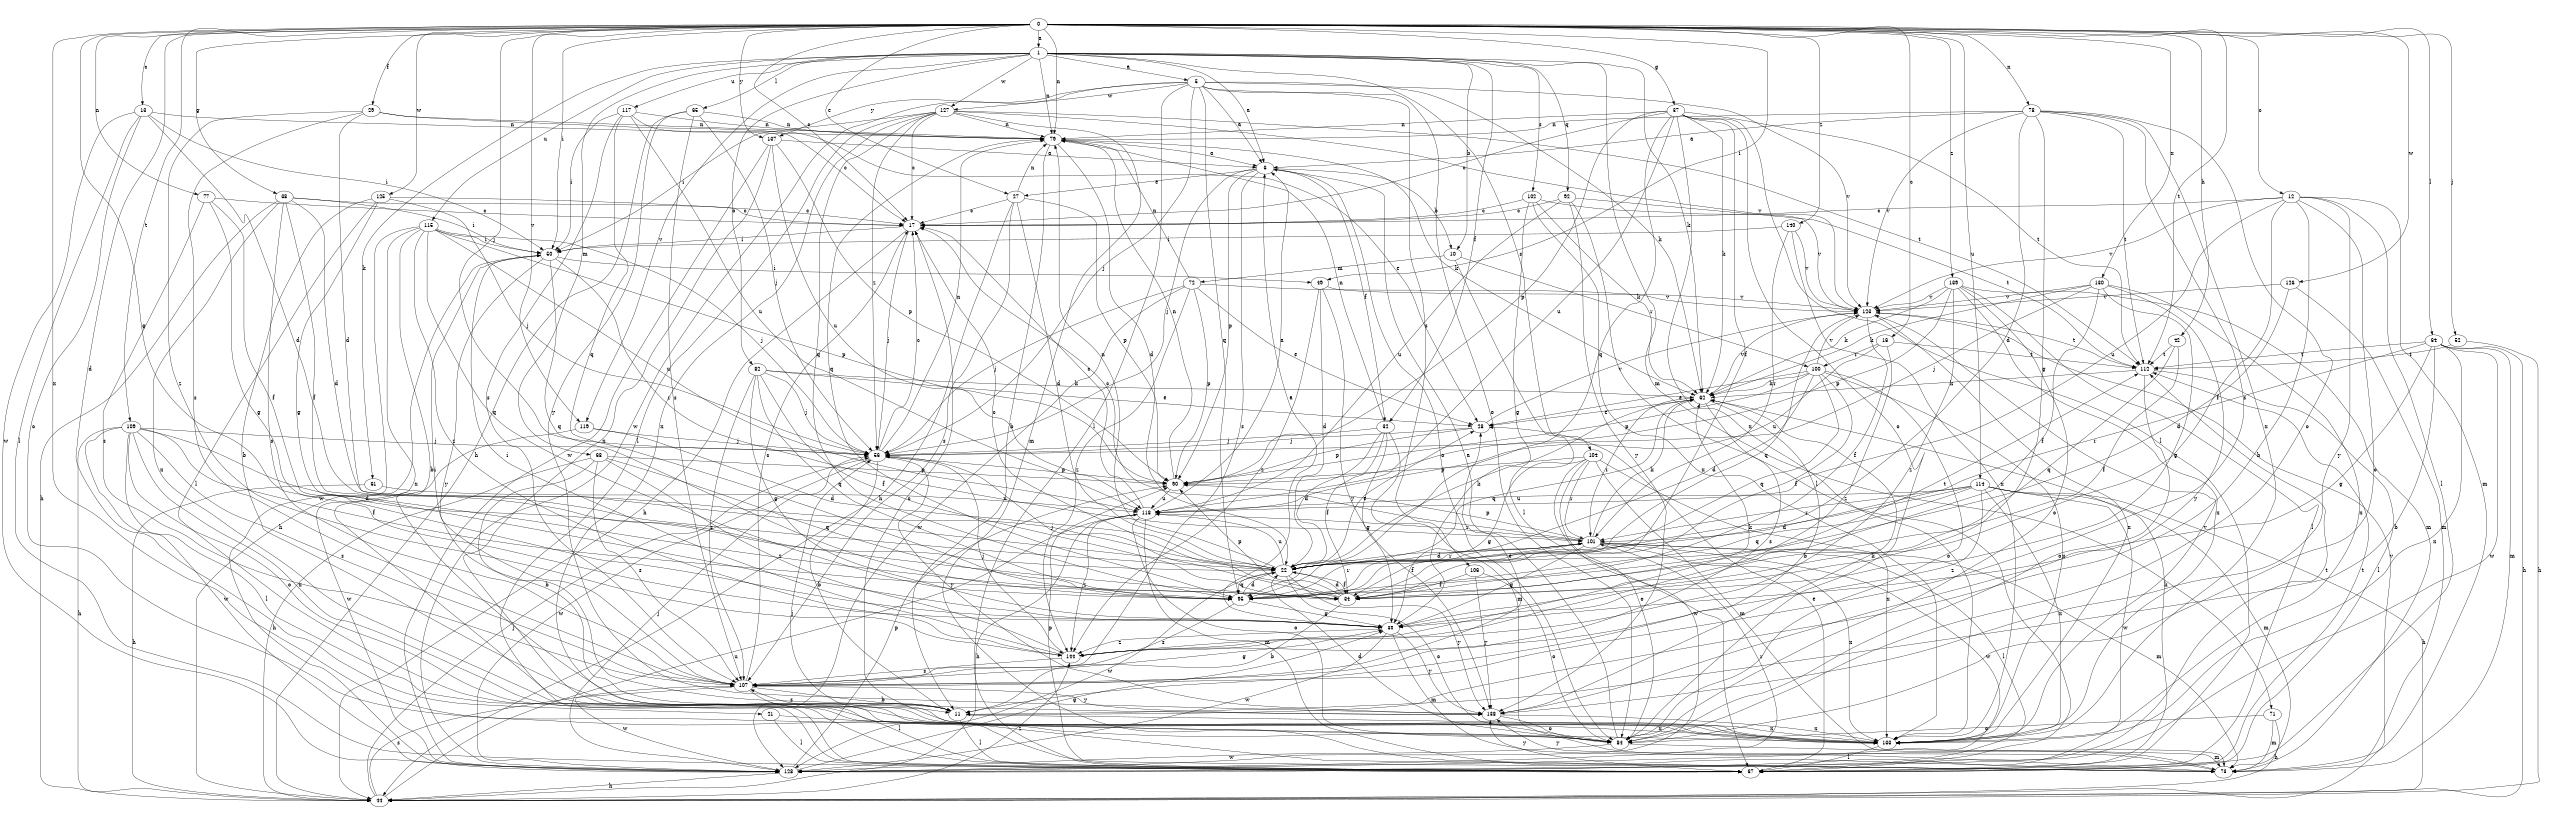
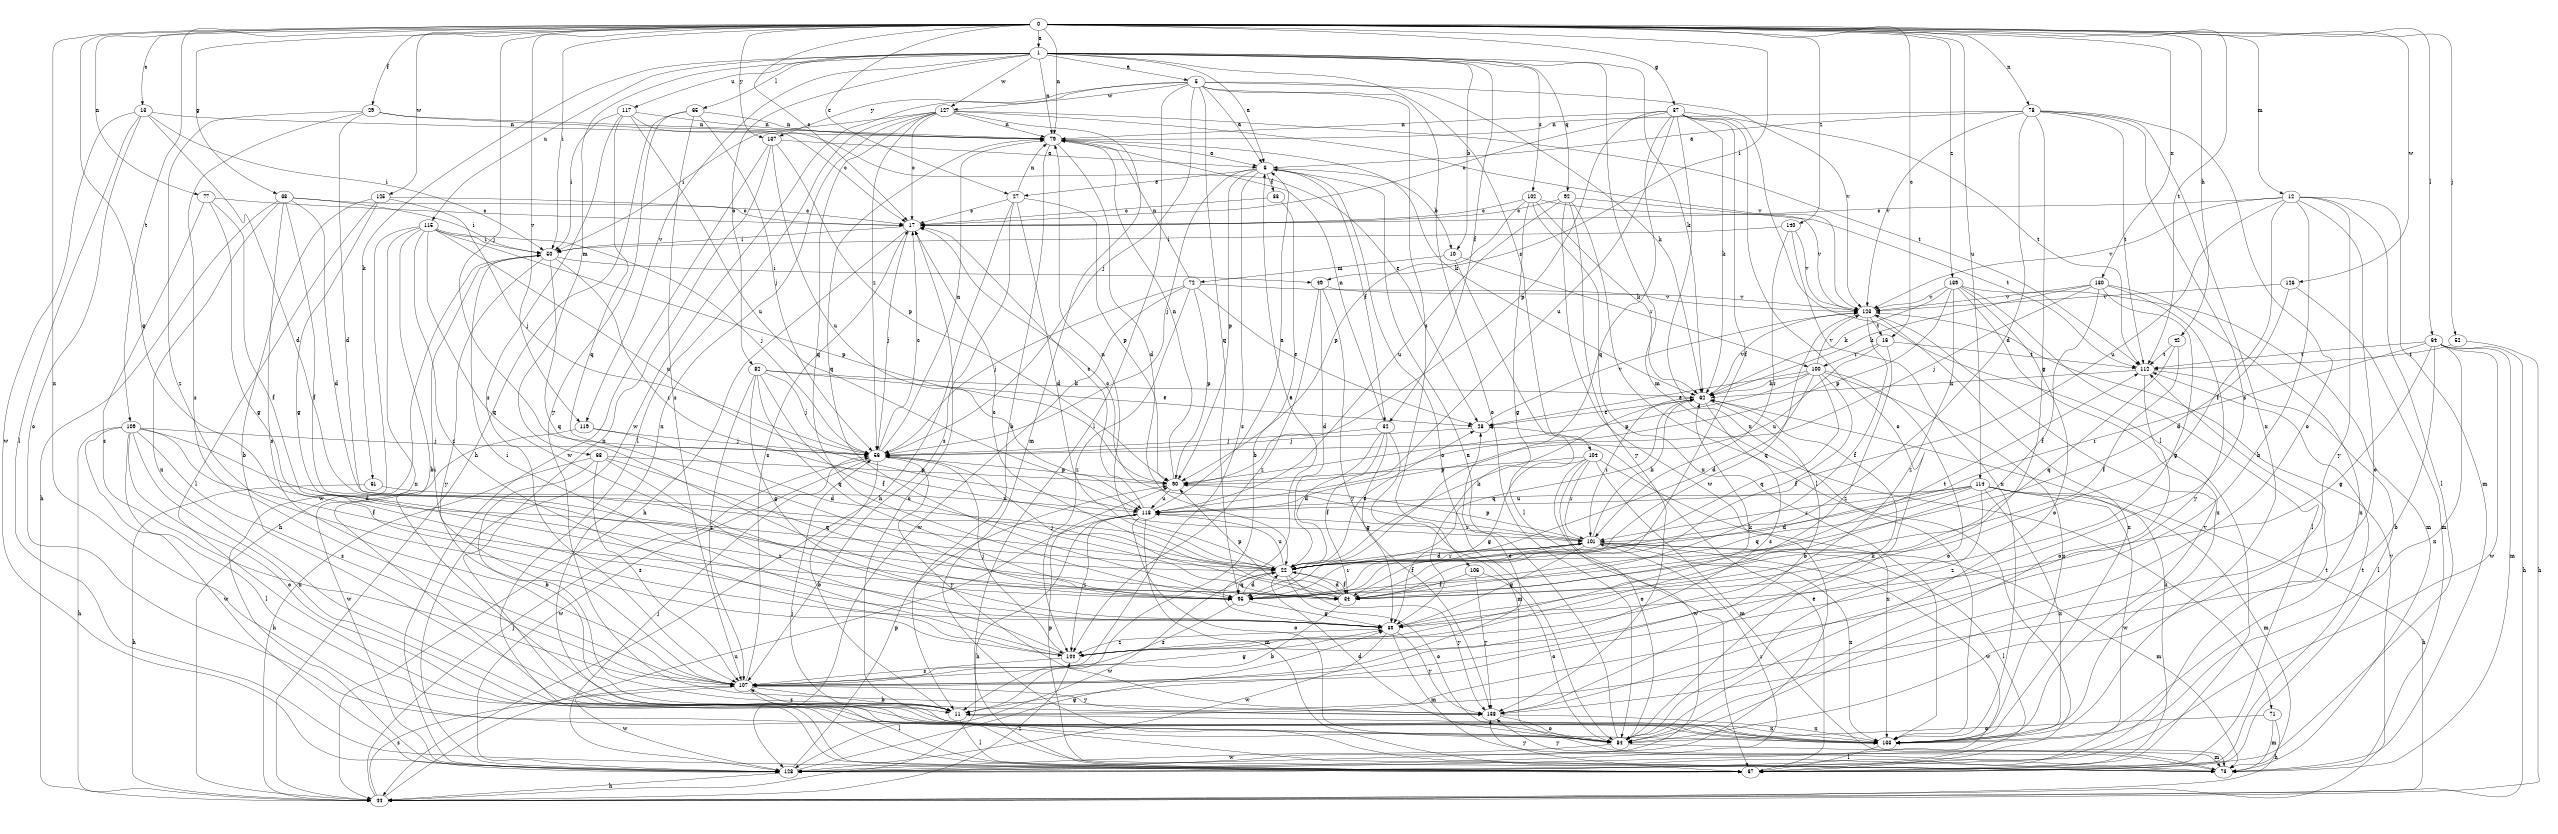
  strict digraph {
    0
    1
    12
    13
    16
    17
-   21
    27
    29
    37
    38
    39
    42
    49
    50
    52
    56
    64
    77
    78
    79
    109
    112
    114
    119
    125
    126
    130
    133
    137
    139
    140
    5
    6
    10
    32
    61
    62
    65
    68
    71
    82
    92
    102
    104
    115
    117
    127
    67
    84
    123
    11
    34
    73
    118
    138
    128
    22
    100
    144
    44
    90
    107
    95
    101
    106
+   33
    72
    28
    0 -> 1 [label=a]
-   0 -> 12 [label=c]
+   0 -> 12 [label=m]
    0 -> 13 [label=c]
    0 -> 16 [label=c]
    0 -> 17 [label=c]
-   0 -> 21 [label=d]
    0 -> 27 [label=e]
    0 -> 29 [label=f]
    0 -> 37 [label=g]
    0 -> 38 [label=g]
    0 -> 39 [label=g]
    0 -> 42 [label=h]
    0 -> 49 [label=i]
    0 -> 50 [label=i]
    0 -> 52 [label=j]
    0 -> 56 [label=j]
    0 -> 64 [label=l]
    0 -> 77 [label=n]
    0 -> 78 [label=n]
    0 -> 79 [label=n]
    0 -> 109 [label=t]
    0 -> 112 [label=t]
    0 -> 114 [label=u]
    0 -> 119 [label=v]
    0 -> 125 [label=w]
    0 -> 126 [label=w]
    0 -> 130 [label=x]
    0 -> 133 [label=x]
    0 -> 137 [label=y]
    0 -> 139 [label=z]
    0 -> 140 [label=z]
    1 -> 79 [label=n]
    1 -> 119 [label=v]
    1 -> 5 [label=a]
    1 -> 6 [label=a]
    1 -> 10 [label=b]
    1 -> 32 [label=f]
    1 -> 61 [label=k]
    1 -> 62 [label=k]
    1 -> 65 [label=l]
    1 -> 68 [label=m]
    1 -> 71 [label=m]
    1 -> 82 [label=o]
    1 -> 92 [label=q]
    1 -> 102 [label=s]
    1 -> 104 [label=s]
    1 -> 115 [label=u]
    1 -> 117 [label=u]
    1 -> 127 [label=w]
    12 -> 17 [label=c]
    12 -> 67 [label=l]
    12 -> 84 [label=o]
    12 -> 123 [label=v]
    12 -> 11 [label=b]
    12 -> 34 [label=f]
    12 -> 73 [label=m]
    12 -> 118 [label=u]
    12 -> 138 [label=y]
    13 -> 50 [label=i]
    13 -> 79 [label=n]
    13 -> 67 [label=l]
    13 -> 84 [label=o]
    13 -> 128 [label=w]
    13 -> 22 [label=d]
    16 -> 112 [label=t]
    16 -> 118 [label=u]
    16 -> 100 [label=r]
    16 -> 144 [label=z]
    17 -> 50 [label=i]
    17 -> 56 [label=j]
    17 -> 44 [label=h]
-   21 -> 133 [label=x]
-   21 -> 67 [label=l]
    27 -> 17 [label=c]
    27 -> 79 [label=n]
    27 -> 22 [label=d]
    27 -> 44 [label=h]
    27 -> 90 [label=p]
    27 -> 107 [label=s]
    29 -> 17 [label=c]
    29 -> 79 [label=n]
    29 -> 22 [label=d]
    29 -> 144 [label=z]
    29 -> 107 [label=s]
    37 -> 17 [label=c]
    37 -> 79 [label=n]
    37 -> 112 [label=t]
    37 -> 133 [label=x]
    37 -> 62 [label=k]
    37 -> 67 [label=l]
    37 -> 84 [label=o]
    37 -> 34 [label=f]
    37 -> 118 [label=u]
    37 -> 90 [label=p]
    37 -> 95 [label=q]
    38 -> 17 [label=c]
    38 -> 50 [label=i]
    38 -> 133 [label=x]
    38 -> 34 [label=f]
    38 -> 22 [label=d]
    38 -> 44 [label=h]
    38 -> 107 [label=s]
    39 -> 6 [label=a]
    39 -> 73 [label=m]
    39 -> 138 [label=y]
    39 -> 128 [label=w]
    39 -> 144 [label=z]
    42 -> 112 [label=t]
    42 -> 34 [label=f]
    42 -> 95 [label=q]
    49 -> 123 [label=v]
    49 -> 138 [label=y]
    49 -> 22 [label=d]
    49 -> 144 [label=z]
    50 -> 49 [label=i]
    50 -> 138 [label=y]
    50 -> 44 [label=h]
    50 -> 95 [label=q]
    50 -> 101 [label=r]
    52 -> 112 [label=t]
    52 -> 44 [label=h]
    56 -> 17 [label=c]
    56 -> 79 [label=n]
    56 -> 11 [label=b]
    56 -> 138 [label=y]
    56 -> 128 [label=w]
    56 -> 90 [label=p]
    64 -> 39 [label=g]
    64 -> 112 [label=t]
    64 -> 133 [label=x]
    64 -> 11 [label=b]
    64 -> 73 [label=m]
    64 -> 128 [label=w]
    64 -> 44 [label=h]
    64 -> 101 [label=r]
    77 -> 17 [label=c]
    77 -> 39 [label=g]
    77 -> 34 [label=f]
    77 -> 107 [label=s]
    78 -> 39 [label=g]
    78 -> 79 [label=n]
    78 -> 112 [label=t]
    78 -> 133 [label=x]
    78 -> 6 [label=a]
    78 -> 84 [label=o]
    78 -> 123 [label=v]
    78 -> 22 [label=d]
    78 -> 107 [label=s]
    79 -> 6 [label=a]
    79 -> 62 [label=k]
    79 -> 11 [label=b]
    79 -> 22 [label=d]
    79 -> 95 [label=q]
    109 -> 56 [label=j]
    109 -> 133 [label=x]
    109 -> 67 [label=l]
    109 -> 84 [label=o]
    109 -> 34 [label=f]
    109 -> 128 [label=w]
    109 -> 22 [label=d]
    109 -> 44 [label=h]
    109 -> 107 [label=s]
    112 -> 62 [label=k]
    112 -> 67 [label=l]
    112 -> 84 [label=o]
    114 -> 133 [label=x]
    114 -> 73 [label=m]
    114 -> 118 [label=u]
    114 -> 128 [label=w]
    114 -> 22 [label=d]
    114 -> 144 [label=z]
    114 -> 44 [label=h]
    114 -> 95 [label=q]
    114 -> 101 [label=r]
    119 -> 56 [label=j]
    119 -> 128 [label=w]
    119 -> 22 [label=d]
    125 -> 17 [label=c]
    125 -> 39 [label=g]
    125 -> 56 [label=j]
    125 -> 67 [label=l]
    125 -> 11 [label=b]
    126 -> 123 [label=v]
    126 -> 73 [label=m]
    126 -> 22 [label=d]
    130 -> 39 [label=g]
    130 -> 56 [label=j]
    130 -> 133 [label=x]
    130 -> 62 [label=k]
    130 -> 123 [label=v]
    130 -> 34 [label=f]
    130 -> 138 [label=y]
    133 -> 67 [label=l]
    133 -> 123 [label=v]
    137 -> 133 [label=x]
    137 -> 6 [label=a]
    137 -> 118 [label=u]
    137 -> 128 [label=w]
    137 -> 90 [label=p]
    139 -> 133 [label=x]
    139 -> 62 [label=k]
    139 -> 67 [label=l]
    139 -> 84 [label=o]
    139 -> 123 [label=v]
    139 -> 73 [label=m]
    139 -> 144 [label=z]
    139 -> 90 [label=p]
    140 -> 50 [label=i]
    140 -> 133 [label=x]
    140 -> 123 [label=v]
    140 -> 101 [label=r]
    5 -> 56 [label=j]
    5 -> 137 [label=y]
    5 -> 6 [label=a]
    5 -> 62 [label=k]
    5 -> 127 [label=w]
    5 -> 67 [label=l]
    5 -> 84 [label=o]
    5 -> 123 [label=v]
    5 -> 128 [label=w]
    5 -> 95 [label=q]
    5 -> 106 [label=s]
    6 -> 27 [label=e]
    6 -> 56 [label=j]
    6 -> 10 [label=b]
    6 -> 32 [label=f]
    6 -> 84 [label=o]
    6 -> 90 [label=p]
    6 -> 107 [label=s]
+   6 -> 33 [label=f]
    10 -> 67 [label=l]
    10 -> 100 [label=r]
    10 -> 72 [label=m]
    32 -> 39 [label=g]
    32 -> 56 [label=j]
    32 -> 79 [label=n]
    32 -> 34 [label=f]
    32 -> 73 [label=m]
    32 -> 22 [label=d]
    61 -> 118 [label=u]
    61 -> 44 [label=h]
    62 -> 123 [label=v]
    62 -> 11 [label=b]
    62 -> 107 [label=s]
    62 -> 95 [label=q]
    62 -> 101 [label=r]
    62 -> 28 [label=e]
    65 -> 56 [label=j]
    65 -> 79 [label=n]
    65 -> 138 [label=y]
    65 -> 44 [label=h]
    65 -> 107 [label=s]
    68 -> 11 [label=b]
    68 -> 144 [label=z]
    68 -> 44 [label=h]
    68 -> 90 [label=p]
    68 -> 107 [label=s]
    68 -> 95 [label=q]
    71 -> 84 [label=o]
    71 -> 73 [label=m]
    71 -> 44 [label=h]
    82 -> 39 [label=g]
    82 -> 56 [label=j]
    82 -> 62 [label=k]
    82 -> 34 [label=f]
    82 -> 107 [label=s]
    82 -> 95 [label=q]
    82 -> 28 [label=e]
    92 -> 17 [label=c]
    92 -> 112 [label=t]
    92 -> 67 [label=l]
    92 -> 118 [label=u]
    92 -> 138 [label=y]
+   92 -> 128 [label=w]
    102 -> 17 [label=c]
    102 -> 39 [label=g]
    102 -> 133 [label=x]
    102 -> 62 [label=k]
    102 -> 123 [label=v]
    104 -> 39 [label=g]
    104 -> 133 [label=x]
    104 -> 84 [label=o]
    104 -> 73 [label=m]
    104 -> 128 [label=w]
    104 -> 90 [label=p]
    104 -> 101 [label=r]
    115 -> 50 [label=i]
    115 -> 56 [label=j]
    115 -> 133 [label=x]
    115 -> 11 [label=b]
    115 -> 118 [label=u]
    115 -> 128 [label=w]
    115 -> 144 [label=z]
    115 -> 90 [label=p]
    115 -> 95 [label=q]
    117 -> 50 [label=i]
    117 -> 79 [label=n]
    117 -> 118 [label=u]
    117 -> 107 [label=s]
    117 -> 95 [label=q]
    117 -> 28 [label=e]
    127 -> 17 [label=c]
    127 -> 50 [label=i]
    127 -> 56 [label=z]
    127 -> 79 [label=n]
    127 -> 112 [label=t]
    127 -> 133 [label=x]
    127 -> 67 [label=l]
    127 -> 123 [label=v]
    127 -> 73 [label=m]
    127 -> 95 [label=q]
    67 -> 112 [label=t]
    67 -> 62 [label=k]
    67 -> 138 [label=y]
    67 -> 90 [label=p]
    67 -> 28 [label=e]
    84 -> 6 [label=a]
    84 -> 73 [label=m]
    84 -> 128 [label=w]
    84 -> 22 [label=d]
-   123 -> 112 [label=t]
+   123 -> 16 [label=t]
    123 -> 133 [label=x]
    123 -> 34 [label=f]
    123 -> 95 [label=q]
    11 -> 133 [label=x]
    11 -> 67 [label=l]
    11 -> 107 [label=s]
    34 -> 17 [label=c]
    34 -> 56 [label=j]
    34 -> 11 [label=b]
    34 -> 22 [label=d]
    34 -> 90 [label=p]
    73 -> 17 [label=c]
    73 -> 56 [label=j]
    73 -> 138 [label=y]
    118 -> 17 [label=c]
    118 -> 6 [label=a]
    118 -> 84 [label=o]
    118 -> 73 [label=m]
    118 -> 144 [label=z]
    118 -> 44 [label=h]
    118 -> 101 [label=r]
    138 -> 133 [label=x]
    138 -> 62 [label=k]
    138 -> 84 [label=o]
    128 -> 39 [label=g]
    128 -> 56 [label=j]
    128 -> 112 [label=t]
    128 -> 44 [label=h]
    128 -> 90 [label=p]
    128 -> 101 [label=r]
    22 -> 79 [label=n]
    22 -> 62 [label=k]
    22 -> 84 [label=o]
    22 -> 34 [label=f]
    22 -> 118 [label=u]
    22 -> 138 [label=y]
    22 -> 128 [label=w]
    22 -> 95 [label=q]
    22 -> 101 [label=r]
    22 -> 28 [label=e]
    100 -> 133 [label=x]
    100 -> 62 [label=k]
    100 -> 84 [label=o]
    100 -> 123 [label=v]
    100 -> 34 [label=f]
    100 -> 22 [label=d]
    100 -> 90 [label=p]
    100 -> 95 [label=q]
    100 -> 28 [label=e]
    144 -> 50 [label=i]
    144 -> 56 [label=j]
    144 -> 62 [label=k]
    144 -> 107 [label=s]
    44 -> 56 [label=j]
    44 -> 123 [label=v]
    44 -> 118 [label=u]
    44 -> 144 [label=z]
    44 -> 107 [label=s]
    90 -> 79 [label=n]
    90 -> 118 [label=u]
    107 -> 17 [label=c]
    107 -> 39 [label=g]
    107 -> 50 [label=i]
    107 -> 67 [label=l]
    107 -> 11 [label=b]
    107 -> 138 [label=y]
    107 -> 128 [label=w]
    107 -> 28 [label=e]
    95 -> 39 [label=g]
    95 -> 112 [label=t]
    95 -> 22 [label=d]
    95 -> 107 [label=s]
    95 -> 101 [label=r]
    101 -> 17 [label=c]
    101 -> 39 [label=g]
    101 -> 133 [label=x]
    101 -> 62 [label=k]
    101 -> 67 [label=l]
    101 -> 34 [label=f]
    101 -> 73 [label=m]
    101 -> 128 [label=w]
    101 -> 22 [label=d]
    101 -> 90 [label=p]
    106 -> 84 [label=o]
    106 -> 34 [label=f]
    106 -> 138 [label=y]
+   33 -> 17 [label=c]
+   33 -> 11 [label=b]
    72 -> 56 [label=j]
    72 -> 79 [label=n]
    72 -> 123 [label=v]
    72 -> 128 [label=w]
    72 -> 144 [label=z]
    72 -> 90 [label=p]
    72 -> 28 [label=e]
    28 -> 56 [label=j]
    28 -> 123 [label=v]
-   28 -> 90 [label=p]
+   102 -> 90 [label=p]
  }
